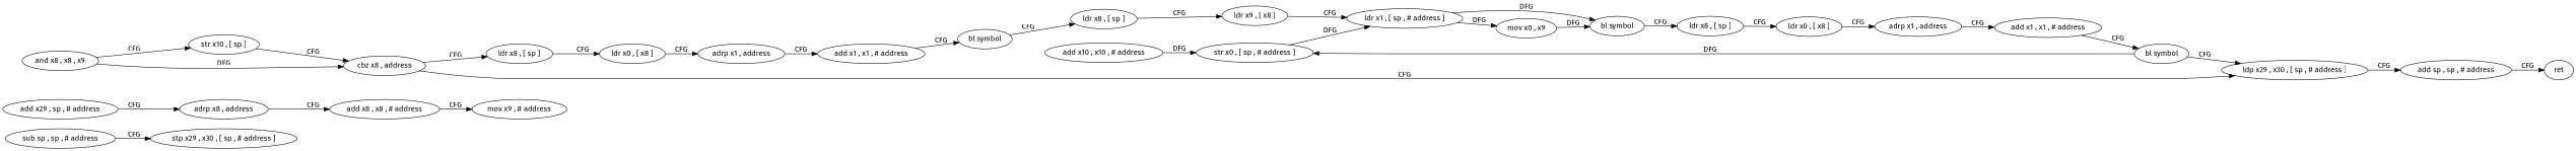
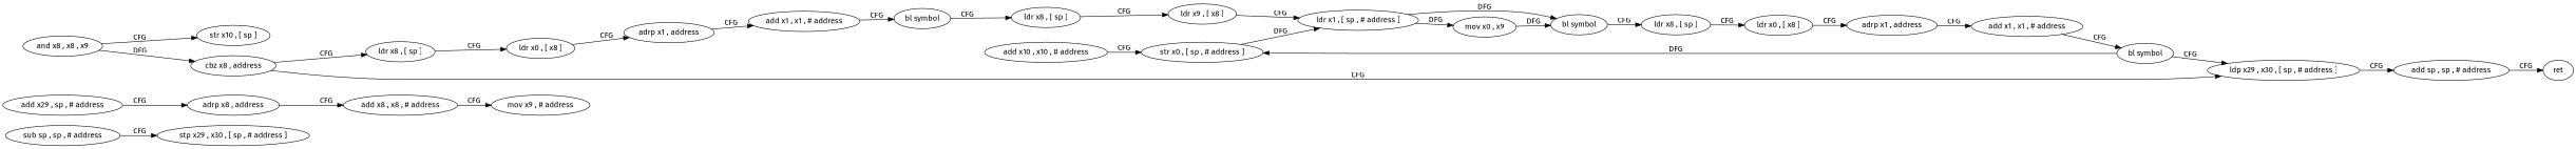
  digraph {
    fontname="Fira Sans"
    rankdir=LR
    node [fontname="Fira Sans"]
    edge [fontname="Fira Sans"]
    n1 [label="sub sp , sp , # address"]
    n2 [label="stp x29 , x30 , [ sp , # address ]"]
    n3 [label="add x29 , sp , # address"]
    n4 [label="adrp x8 , address"]
    n5 [label="add x8 , x8 , # address"]
    n6 [label="mov x9 , # address"]
    n7 [label="add x10 , x10 , # address"]
    n8 [label="str x0 , [ sp , # address ]"]
    n9 [label="ldr x1 , [ sp , # address ]"]
    n10 [label="mov x0 , x9"]
    n11 [label="bl symbol"]
    n12 [label="and x8 , x8 , x9"]
    n13 [label="str x10 , [ sp ]"]
    n14 [label="cbz x8 , address"]
    n15 [label="ldp x29 , x30 , [ sp , # address ]"]
    n16 [label="ldr x8 , [ sp ]"]
    n17 [label="add sp , sp , # address"]
    n18 [label="ldr x0 , [ x8 ]"]
    n19 [label=ret]
    n20 [label="adrp x1 , address"]
    n21 [label="add x1 , x1 , # address"]
    n22 [label="bl symbol"]
    n23 [label="ldr x8 , [ sp ]"]
    n24 [label="ldr x9 , [ x8 ]"]
    n25 [label="ldr x8 , [ sp ]"]
    n26 [label="ldr x0 , [ x8 ]"]
    n27 [label="adrp x1 , address"]
    n28 [label="add x1 , x1 , # address"]
    n29 [label="bl symbol"]
    n1 -> n2 [label=CFG]
    n3 -> n4 [label=CFG]
    n4 -> n5 [label=CFG]
    n5 -> n6 [label=CFG]
-   n7 -> n8 [label=DFG]
+   n7 -> n8 [label=CFG]
    n8 -> n9 [label=DFG]
    n9 -> n10 [label=DFG]
    n9 -> n11 [label=DFG]
    n10 -> n11 [label=DFG]
    n11 -> n25 [label=CFG]
    n12 -> n13 [label=CFG]
    n12 -> n14 [label=DFG]
-   n13 -> n14 [label=CFG]
    n14 -> n15 [label=CFG]
    n14 -> n16 [label=CFG]
    n15 -> n17 [label=CFG]
    n16 -> n18 [label=CFG]
    n17 -> n19 [label=CFG]
    n18 -> n20 [label=CFG]
    n20 -> n21 [label=CFG]
    n21 -> n22 [label=CFG]
    n22 -> n23 [label=CFG]
    n23 -> n24 [label=CFG]
    n24 -> n9 [label=CFG]
    n25 -> n26 [label=CFG]
    n26 -> n27 [label=CFG]
    n27 -> n28 [label=CFG]
    n28 -> n29 [label=CFG]
    n29 -> n8 [label=DFG]
    n29 -> n15 [label=CFG]
  }
